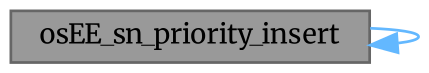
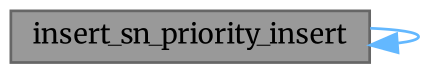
  digraph {
    rankdir=TB
    fontname=Merriweather
-   n1 [color=gray40 fillcolor=grey60 fontcolor=black fontname=Merriweather fontsize=10 height=0.2 label=osEE_sn_priority_insert shape=box style=filled width=0.4]
+   n1 [color=gray40 fillcolor=grey60 fontcolor=black fontname=Merriweather fontsize=10 height=0.2 label=insert_sn_priority_insert shape=box style=filled width=0.4]
    n1 -> n1 [color=steelblue1 fontname=Merriweather fontsize=10 labelfontname=Helvetica labelfontsize=10 style=solid]
  }
